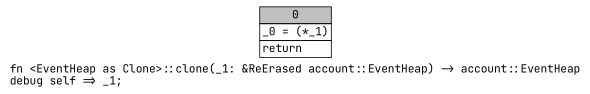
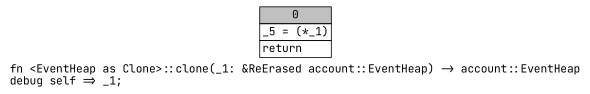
  digraph {
    fontname="JetBrains Mono"
    label=<fn &lt;EventHeap as Clone&gt;::clone(_1: &amp;ReErased account::EventHeap) -&gt; account::EventHeap<br align="left"/>debug self =&gt; _1;<br align="left"/>>
-   n1 [fontname="JetBrains Mono" label=<<table border="0" cellborder="1" cellspacing="0"><tr><td bgcolor="gray" align="center" colspan="1">0</td></tr><tr><td align="left" balign="left">_0 = (*_1)<br/></td></tr><tr><td align="left">return</td></tr></table>> shape=none]
+   n1 [fontname="JetBrains Mono" label=<<table border="0" cellborder="1" cellspacing="0"><tr><td bgcolor="gray" align="center" colspan="1">0</td></tr><tr><td align="left" balign="left">_5 = (*_1)<br/></td></tr><tr><td align="left">return</td></tr></table>> shape=none]
  }
